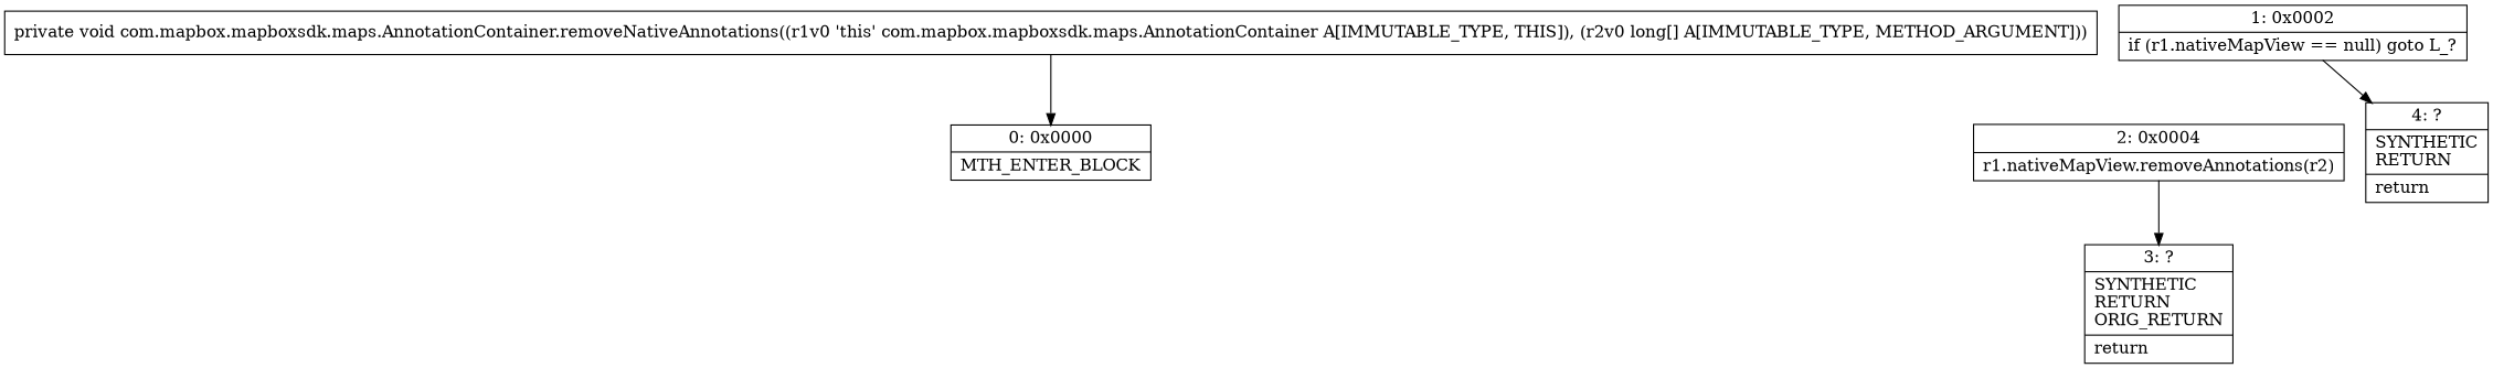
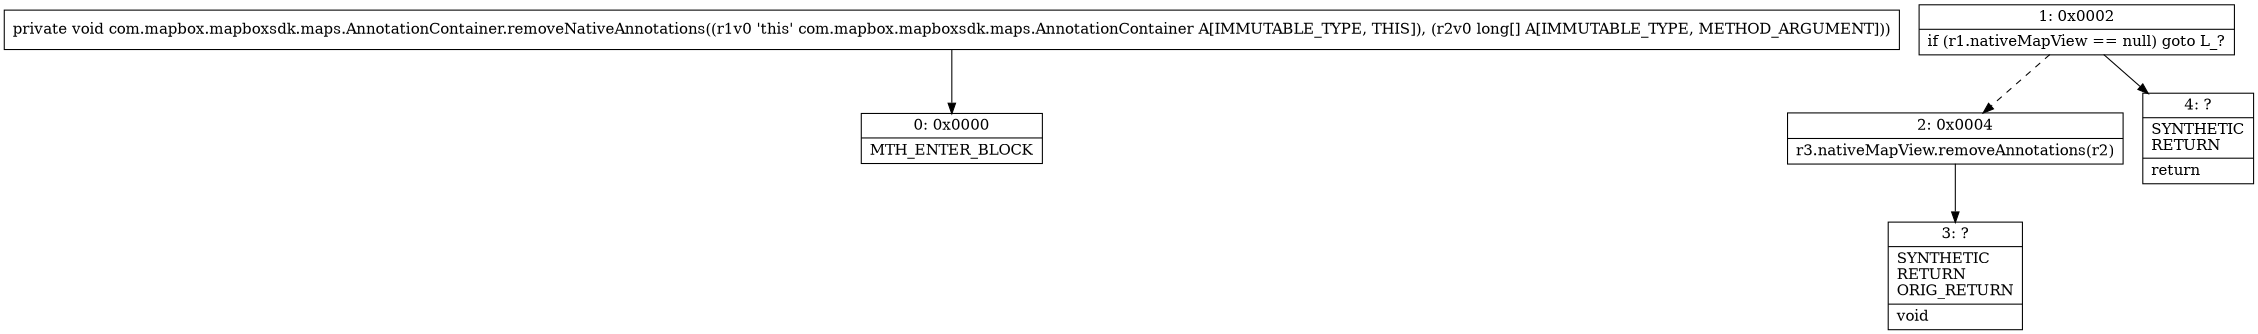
  digraph {
    node [shape=record]
    n1 [label="{0\:\ 0x0000|MTH_ENTER_BLOCK\l}"]
    n2 [label="{1\:\ 0x0002|if (r1.nativeMapView == null) goto L_?\l}"]
-   n3 [label="{2\:\ 0x0004|r1.nativeMapView.removeAnnotations(r2)\l}"]
+   n3 [label="{2\:\ 0x0004|r3.nativeMapView.removeAnnotations(r2)\l}"]
    n4 [label="{4\:\ ?|SYNTHETIC\lRETURN\l|return\l}"]
-   n5 [label="{3\:\ ?|SYNTHETIC\lRETURN\lORIG_RETURN\l|return\l}"]
+   n5 [label="{3\:\ ?|SYNTHETIC\lRETURN\lORIG_RETURN\l|void\l}"]
    n6 [label="{private void com.mapbox.mapboxsdk.maps.AnnotationContainer.removeNativeAnnotations((r1v0 'this' com.mapbox.mapboxsdk.maps.AnnotationContainer A[IMMUTABLE_TYPE, THIS]), (r2v0 long[] A[IMMUTABLE_TYPE, METHOD_ARGUMENT])) }"]
+   n2 -> n3 [style=dashed]
    n2 -> n4
    n3 -> n5
    n6 -> n1
  }
